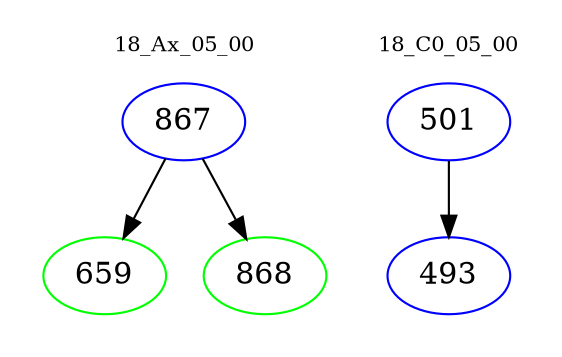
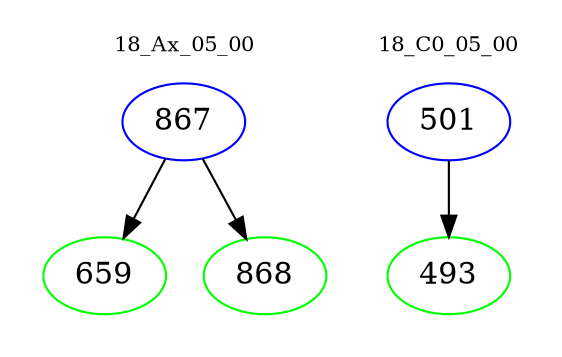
  digraph {
    node [color=green]
    edge [color=black]
    n1 [color=blue label=867]
    n2 [label=659]
    n3 [label=868]
    n4 [color=blue label=501]
-   n5 [color=blue label=493]
+   n5 [label=493]
    subgraph cluster_1 {
      color=white
      fontsize=10
      label="18_Ax_05_00"
      n1
      n2
      n3
    }
    subgraph cluster_2 {
      color=white
      fontsize=10
      label="18_C0_05_00"
      n4
      n5
    }
    n1 -> n2
    n1 -> n3
    n4 -> n5
  }
